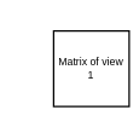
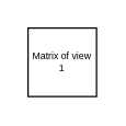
  <mxCell id="0" />
  <mxCell id="1" parent="0" />
- <mxCell id="2" value="&lt;p style=&quot;font-size: 7px;&quot;&gt;Matrix of view 1&lt;br style=&quot;font-size: 7px;&quot;&gt;&lt;/p&gt;" style="rounded=0;whiteSpace=wrap;html=1;fontSize=7;" vertex="1" parent="1"><mxGeometry x="35" y="20" width="50" height="50" as="geometry" /></mxCell>
+ <mxCell id="2" value="&lt;p style=&quot;font-size: 7px;&quot;&gt;Matrix of view 1&lt;br style=&quot;font-size: 7px;&quot;&gt;&lt;/p&gt;" style="rounded=0;whiteSpace=wrap;html=1;fontSize=7;" vertex="1" parent="1"><mxGeometry x="20" y="20" width="50" height="50" as="geometry" /></mxCell>
